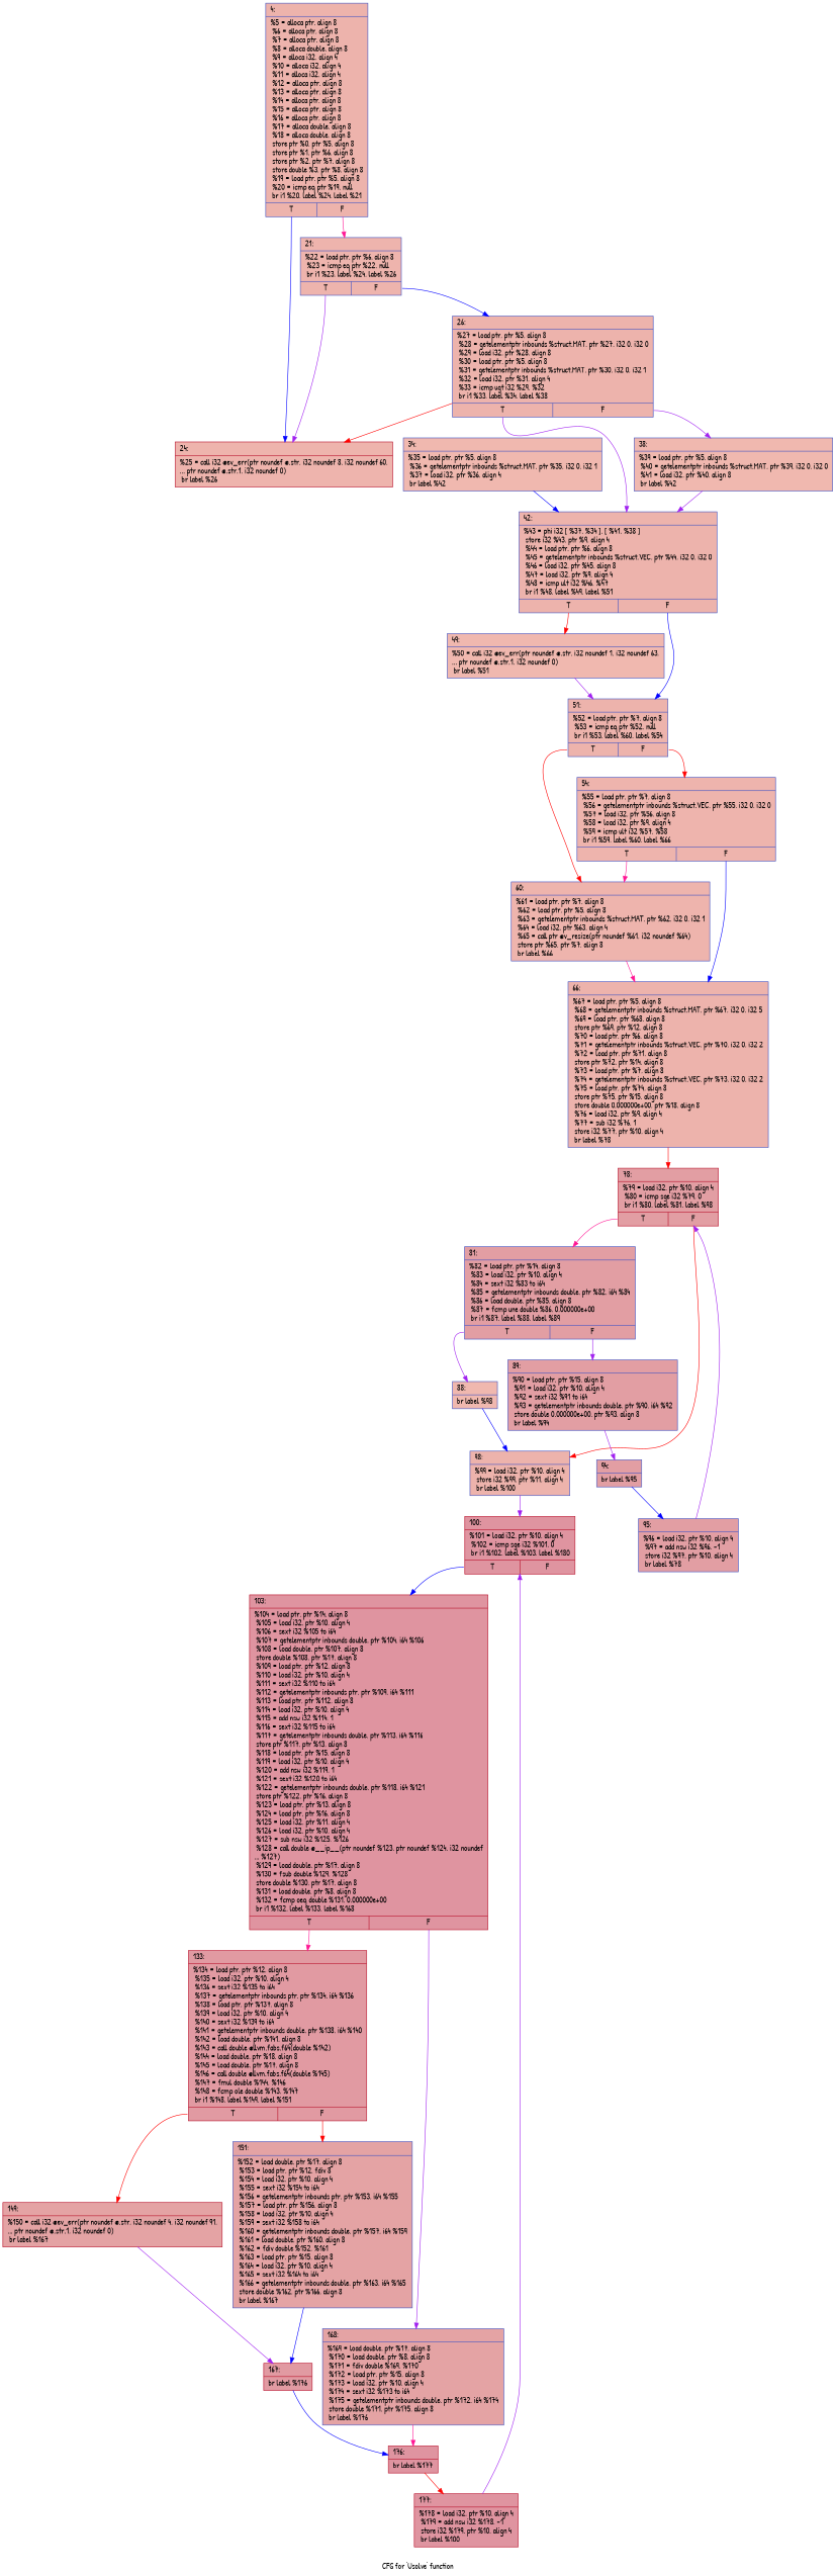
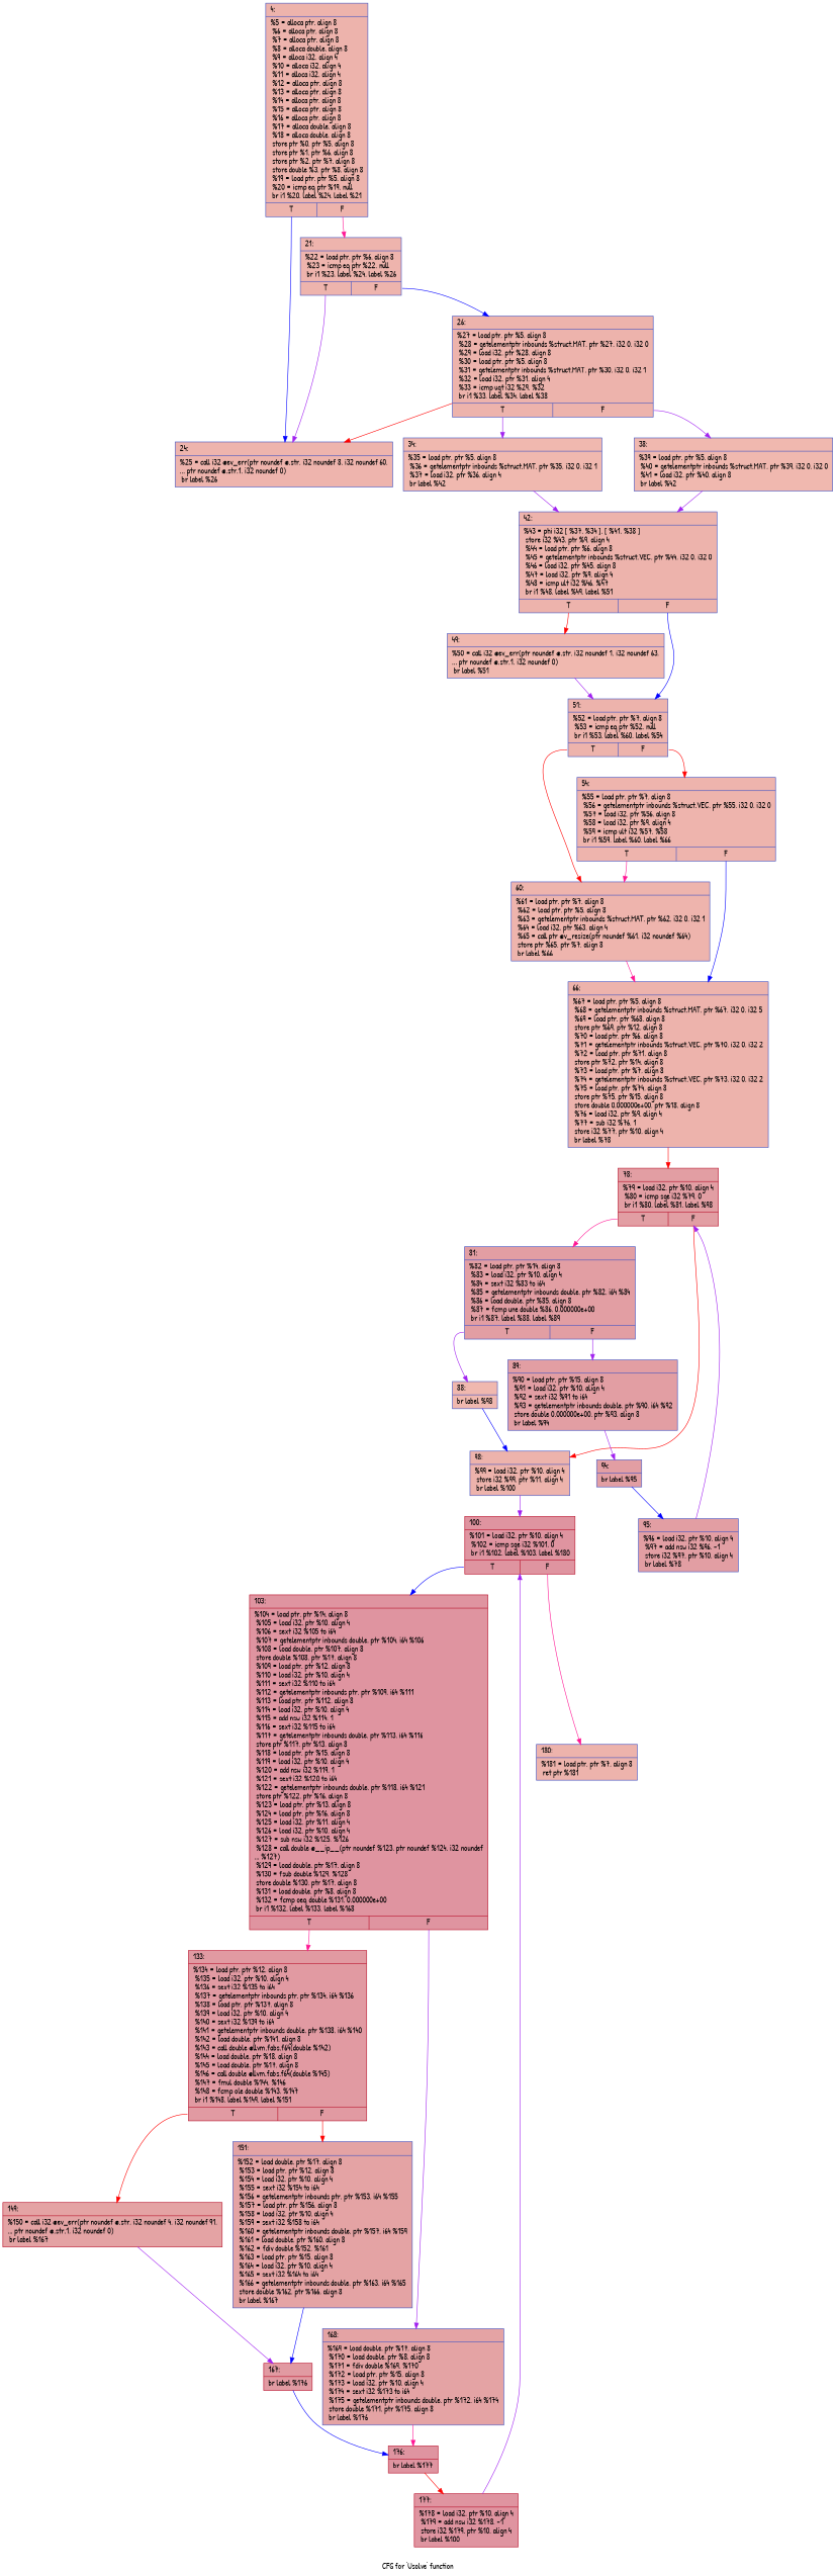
  digraph {
    fontname="Patrick Hand"
    label="CFG for 'Usolve' function"
    node [color="#3d50c3ff" fillcolor="#d6524470" fontname="Patrick Hand" shape=record style=filled]
    edge [color=purple fontname="Patrick Hand"]
    n1 [label="{4:\l|  %5 = alloca ptr, align 8\l  %6 = alloca ptr, align 8\l  %7 = alloca ptr, align 8\l  %8 = alloca double, align 8\l  %9 = alloca i32, align 4\l  %10 = alloca i32, align 4\l  %11 = alloca i32, align 4\l  %12 = alloca ptr, align 8\l  %13 = alloca ptr, align 8\l  %14 = alloca ptr, align 8\l  %15 = alloca ptr, align 8\l  %16 = alloca ptr, align 8\l  %17 = alloca double, align 8\l  %18 = alloca double, align 8\l  store ptr %0, ptr %5, align 8\l  store ptr %1, ptr %6, align 8\l  store ptr %2, ptr %7, align 8\l  store double %3, ptr %8, align 8\l  %19 = load ptr, ptr %5, align 8\l  %20 = icmp eq ptr %19, null\l  br i1 %20, label %24, label %21\l|{<s0>T|<s1>F}}"]
-   n2 [color="#b70d28ff" fillcolor="#d8564670" label="{24:\l|  %25 = call i32 @ev_err(ptr noundef @.str, i32 noundef 8, i32 noundef 60,\l... ptr noundef @.str.1, i32 noundef 0)\l  br label %26\l}"]
+   n2 [fillcolor="#d8564670" label="{24:\l|  %25 = call i32 @ev_err(ptr noundef @.str, i32 noundef 8, i32 noundef 60,\l... ptr noundef @.str.1, i32 noundef 0)\l  br label %26\l}"]
    n3 [fillcolor="#d8564670" label="{21:\l|  %22 = load ptr, ptr %6, align 8\l  %23 = icmp eq ptr %22, null\l  br i1 %23, label %24, label %26\l|{<s0>T|<s1>F}}"]
    n4 [label="{26:\l|  %27 = load ptr, ptr %5, align 8\l  %28 = getelementptr inbounds %struct.MAT, ptr %27, i32 0, i32 0\l  %29 = load i32, ptr %28, align 8\l  %30 = load ptr, ptr %5, align 8\l  %31 = getelementptr inbounds %struct.MAT, ptr %30, i32 0, i32 1\l  %32 = load i32, ptr %31, align 4\l  %33 = icmp ugt i32 %29, %32\l  br i1 %33, label %34, label %38\l|{<s0>T|<s1>F}}"]
    n5 [fillcolor="#dc5d4a70" label="{34:\l|  %35 = load ptr, ptr %5, align 8\l  %36 = getelementptr inbounds %struct.MAT, ptr %35, i32 0, i32 1\l  %37 = load i32, ptr %36, align 4\l  br label %42\l}"]
    n6 [fillcolor="#dc5d4a70" label="{38:\l|  %39 = load ptr, ptr %5, align 8\l  %40 = getelementptr inbounds %struct.MAT, ptr %39, i32 0, i32 0\l  %41 = load i32, ptr %40, align 8\l  br label %42\l}"]
    n7 [label="{42:\l|  %43 = phi i32 [ %37, %34 ], [ %41, %38 ]\l  store i32 %43, ptr %9, align 4\l  %44 = load ptr, ptr %6, align 8\l  %45 = getelementptr inbounds %struct.VEC, ptr %44, i32 0, i32 0\l  %46 = load i32, ptr %45, align 8\l  %47 = load i32, ptr %9, align 4\l  %48 = icmp ult i32 %46, %47\l  br i1 %48, label %49, label %51\l|{<s0>T|<s1>F}}"]
    n8 [fillcolor="#dc5d4a70" label="{49:\l|  %50 = call i32 @ev_err(ptr noundef @.str, i32 noundef 1, i32 noundef 63,\l... ptr noundef @.str.1, i32 noundef 0)\l  br label %51\l}"]
    n9 [label="{51:\l|  %52 = load ptr, ptr %7, align 8\l  %53 = icmp eq ptr %52, null\l  br i1 %53, label %60, label %54\l|{<s0>T|<s1>F}}"]
    n10 [fillcolor="#d8564670" label="{60:\l|  %61 = load ptr, ptr %7, align 8\l  %62 = load ptr, ptr %5, align 8\l  %63 = getelementptr inbounds %struct.MAT, ptr %62, i32 0, i32 1\l  %64 = load i32, ptr %63, align 4\l  %65 = call ptr @v_resize(ptr noundef %61, i32 noundef %64)\l  store ptr %65, ptr %7, align 8\l  br label %66\l}"]
    n11 [fillcolor="#d8564670" label="{54:\l|  %55 = load ptr, ptr %7, align 8\l  %56 = getelementptr inbounds %struct.VEC, ptr %55, i32 0, i32 0\l  %57 = load i32, ptr %56, align 8\l  %58 = load i32, ptr %9, align 4\l  %59 = icmp ult i32 %57, %58\l  br i1 %59, label %60, label %66\l|{<s0>T|<s1>F}}"]
    n12 [label="{66:\l|  %67 = load ptr, ptr %5, align 8\l  %68 = getelementptr inbounds %struct.MAT, ptr %67, i32 0, i32 5\l  %69 = load ptr, ptr %68, align 8\l  store ptr %69, ptr %12, align 8\l  %70 = load ptr, ptr %6, align 8\l  %71 = getelementptr inbounds %struct.VEC, ptr %70, i32 0, i32 2\l  %72 = load ptr, ptr %71, align 8\l  store ptr %72, ptr %14, align 8\l  %73 = load ptr, ptr %7, align 8\l  %74 = getelementptr inbounds %struct.VEC, ptr %73, i32 0, i32 2\l  %75 = load ptr, ptr %74, align 8\l  store ptr %75, ptr %15, align 8\l  store double 0.000000e+00, ptr %18, align 8\l  %76 = load i32, ptr %9, align 4\l  %77 = sub i32 %76, 1\l  store i32 %77, ptr %10, align 4\l  br label %78\l}"]
    n13 [color="#b70d28ff" fillcolor="#be242e70" label="{78:\l|  %79 = load i32, ptr %10, align 4\l  %80 = icmp sge i32 %79, 0\l  br i1 %80, label %81, label %98\l|{<s0>T|<s1>F}}"]
    n14 [fillcolor="#be242e70" label="{81:\l|  %82 = load ptr, ptr %14, align 8\l  %83 = load i32, ptr %10, align 4\l  %84 = sext i32 %83 to i64\l  %85 = getelementptr inbounds double, ptr %82, i64 %84\l  %86 = load double, ptr %85, align 8\l  %87 = fcmp une double %86, 0.000000e+00\l  br i1 %87, label %88, label %89\l|{<s0>T|<s1>F}}"]
    n15 [label="{98:\l|  %99 = load i32, ptr %10, align 4\l  store i32 %99, ptr %11, align 4\l  br label %100\l}"]
    n16 [fillcolor="#dc5d4a70" label="{88:\l|  br label %98\l}"]
    n17 [fillcolor="#be242e70" label="{89:\l|  %90 = load ptr, ptr %15, align 8\l  %91 = load i32, ptr %10, align 4\l  %92 = sext i32 %91 to i64\l  %93 = getelementptr inbounds double, ptr %90, i64 %92\l  store double 0.000000e+00, ptr %93, align 8\l  br label %94\l}"]
    n18 [color="#b70d28ff" fillcolor="#b70d2870" label="{100:\l|  %101 = load i32, ptr %10, align 4\l  %102 = icmp sge i32 %101, 0\l  br i1 %102, label %103, label %180\l|{<s0>T|<s1>F}}"]
    n19 [fillcolor="#be242e70" label="{94:\l|  br label %95\l}"]
    n20 [color="#b70d28ff" fillcolor="#b70d2870" label="{103:\l|  %104 = load ptr, ptr %14, align 8\l  %105 = load i32, ptr %10, align 4\l  %106 = sext i32 %105 to i64\l  %107 = getelementptr inbounds double, ptr %104, i64 %106\l  %108 = load double, ptr %107, align 8\l  store double %108, ptr %17, align 8\l  %109 = load ptr, ptr %12, align 8\l  %110 = load i32, ptr %10, align 4\l  %111 = sext i32 %110 to i64\l  %112 = getelementptr inbounds ptr, ptr %109, i64 %111\l  %113 = load ptr, ptr %112, align 8\l  %114 = load i32, ptr %10, align 4\l  %115 = add nsw i32 %114, 1\l  %116 = sext i32 %115 to i64\l  %117 = getelementptr inbounds double, ptr %113, i64 %116\l  store ptr %117, ptr %13, align 8\l  %118 = load ptr, ptr %15, align 8\l  %119 = load i32, ptr %10, align 4\l  %120 = add nsw i32 %119, 1\l  %121 = sext i32 %120 to i64\l  %122 = getelementptr inbounds double, ptr %118, i64 %121\l  store ptr %122, ptr %16, align 8\l  %123 = load ptr, ptr %13, align 8\l  %124 = load ptr, ptr %16, align 8\l  %125 = load i32, ptr %11, align 4\l  %126 = load i32, ptr %10, align 4\l  %127 = sub nsw i32 %125, %126\l  %128 = call double @__ip__(ptr noundef %123, ptr noundef %124, i32 noundef\l... %127)\l  %129 = load double, ptr %17, align 8\l  %130 = fsub double %129, %128\l  store double %130, ptr %17, align 8\l  %131 = load double, ptr %8, align 8\l  %132 = fcmp oeq double %131, 0.000000e+00\l  br i1 %132, label %133, label %168\l|{<s0>T|<s1>F}}"]
+   n21 [label="{180:\l|  %181 = load ptr, ptr %7, align 8\l  ret ptr %181\l}"]
    n22 [fillcolor="#be242e70" label="{95:\l|  %96 = load i32, ptr %10, align 4\l  %97 = add nsw i32 %96, -1\l  store i32 %97, ptr %10, align 4\l  br label %78\l}"]
    n23 [color="#b70d28ff" fillcolor="#bb1b2c70" label="{133:\l|  %134 = load ptr, ptr %12, align 8\l  %135 = load i32, ptr %10, align 4\l  %136 = sext i32 %135 to i64\l  %137 = getelementptr inbounds ptr, ptr %134, i64 %136\l  %138 = load ptr, ptr %137, align 8\l  %139 = load i32, ptr %10, align 4\l  %140 = sext i32 %139 to i64\l  %141 = getelementptr inbounds double, ptr %138, i64 %140\l  %142 = load double, ptr %141, align 8\l  %143 = call double @llvm.fabs.f64(double %142)\l  %144 = load double, ptr %18, align 8\l  %145 = load double, ptr %17, align 8\l  %146 = call double @llvm.fabs.f64(double %145)\l  %147 = fmul double %144, %146\l  %148 = fcmp ole double %143, %147\l  br i1 %148, label %149, label %151\l|{<s0>T|<s1>F}}"]
    n24 [fillcolor="#c32e3170" label="{168:\l|  %169 = load double, ptr %17, align 8\l  %170 = load double, ptr %8, align 8\l  %171 = fdiv double %169, %170\l  %172 = load ptr, ptr %15, align 8\l  %173 = load i32, ptr %10, align 4\l  %174 = sext i32 %173 to i64\l  %175 = getelementptr inbounds double, ptr %172, i64 %174\l  store double %171, ptr %175, align 8\l  br label %176\l}"]
    n25 [color="#b70d28ff" fillcolor="#c32e3170" label="{149:\l|  %150 = call i32 @ev_err(ptr noundef @.str, i32 noundef 4, i32 noundef 91,\l... ptr noundef @.str.1, i32 noundef 0)\l  br label %167\l}"]
-   n26 [fillcolor="#c32e3170" label="{151:\l|  %152 = load double, ptr %17, align 8\l  %153 = load ptr, ptr %12, fdiv 8\l  %154 = load i32, ptr %10, align 4\l  %155 = sext i32 %154 to i64\l  %156 = getelementptr inbounds ptr, ptr %153, i64 %155\l  %157 = load ptr, ptr %156, align 8\l  %158 = load i32, ptr %10, align 4\l  %159 = sext i32 %158 to i64\l  %160 = getelementptr inbounds double, ptr %157, i64 %159\l  %161 = load double, ptr %160, align 8\l  %162 = fdiv double %152, %161\l  %163 = load ptr, ptr %15, align 8\l  %164 = load i32, ptr %10, align 4\l  %165 = sext i32 %164 to i64\l  %166 = getelementptr inbounds double, ptr %163, i64 %165\l  store double %162, ptr %166, align 8\l  br label %167\l}"]
+   n26 [fillcolor="#c32e3170" label="{151:\l|  %152 = load double, ptr %17, align 8\l  %153 = load ptr, ptr %12, align 8\l  %154 = load i32, ptr %10, align 4\l  %155 = sext i32 %154 to i64\l  %156 = getelementptr inbounds ptr, ptr %153, i64 %155\l  %157 = load ptr, ptr %156, align 8\l  %158 = load i32, ptr %10, align 4\l  %159 = sext i32 %158 to i64\l  %160 = getelementptr inbounds double, ptr %157, i64 %159\l  %161 = load double, ptr %160, align 8\l  %162 = fdiv double %152, %161\l  %163 = load ptr, ptr %15, align 8\l  %164 = load i32, ptr %10, align 4\l  %165 = sext i32 %164 to i64\l  %166 = getelementptr inbounds double, ptr %163, i64 %165\l  store double %162, ptr %166, align 8\l  br label %167\l}"]
    n27 [color="#b70d28ff" fillcolor="#b70d2870" label="{176:\l|  br label %177\l}"]
    n28 [color="#b70d28ff" fillcolor="#bb1b2c70" label="{167:\l|  br label %176\l}"]
    n29 [color="#b70d28ff" fillcolor="#b70d2870" label="{177:\l|  %178 = load i32, ptr %10, align 4\l  %179 = add nsw i32 %178, -1\l  store i32 %179, ptr %10, align 4\l  br label %100\l}"]
    n1 -> n2 [color=blue tailport=s0]
    n1 -> n3 [color=deeppink tailport=s1]
    n3 -> n2 [tailport=s0]
    n3 -> n4 [color=blue tailport=s1]
    n4 -> n2 [color=red]
-   n4 -> n7 [tailport=s0]
+   n4 -> n5 [tailport=s0]
    n4 -> n6 [tailport=s1]
-   n5 -> n7 [color=blue]
+   n5 -> n7
    n6 -> n7
    n7 -> n8 [color=red tailport=s0]
    n7 -> n9 [color=blue tailport=s1]
    n8 -> n9
    n9 -> n10 [color=red tailport=s0]
    n9 -> n11 [color=red tailport=s1]
    n10 -> n12 [color=deeppink]
    n11 -> n10 [color=deeppink tailport=s0]
    n11 -> n12 [color=blue tailport=s1]
    n12 -> n13 [color=red]
    n13 -> n14 [color=deeppink tailport=s0]
    n13 -> n15 [color=red tailport=s1]
    n14 -> n16 [tailport=s0]
    n14 -> n17 [tailport=s1]
    n15 -> n18
    n16 -> n15 [color=blue]
    n17 -> n19
    n18 -> n20 [color=blue tailport=s0]
+   n18 -> n21 [color=deeppink tailport=s1]
    n19 -> n22 [color=blue]
    n20 -> n23 [color=deeppink tailport=s0]
    n20 -> n24 [tailport=s1]
    n22 -> n13
    n23 -> n25 [color=red tailport=s0]
    n23 -> n26 [color=red tailport=s1]
    n24 -> n27 [color=deeppink]
    n25 -> n28
    n26 -> n28 [color=blue]
    n27 -> n29 [color=red]
    n28 -> n27 [color=blue]
    n29 -> n18
  }
